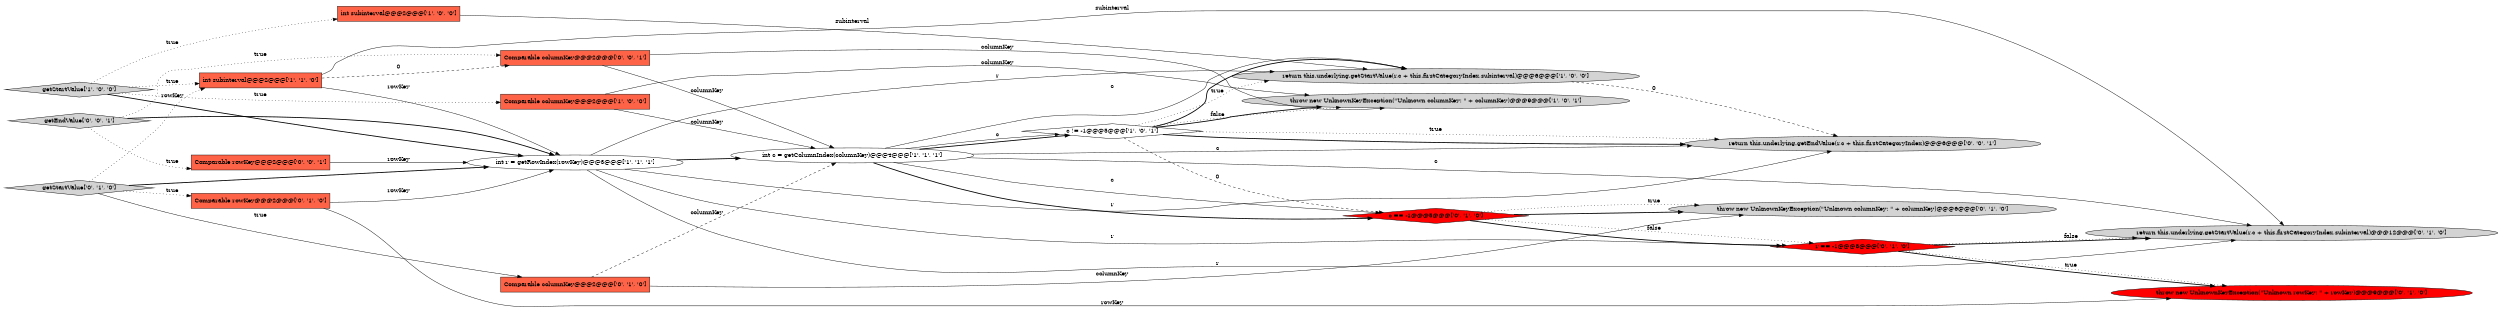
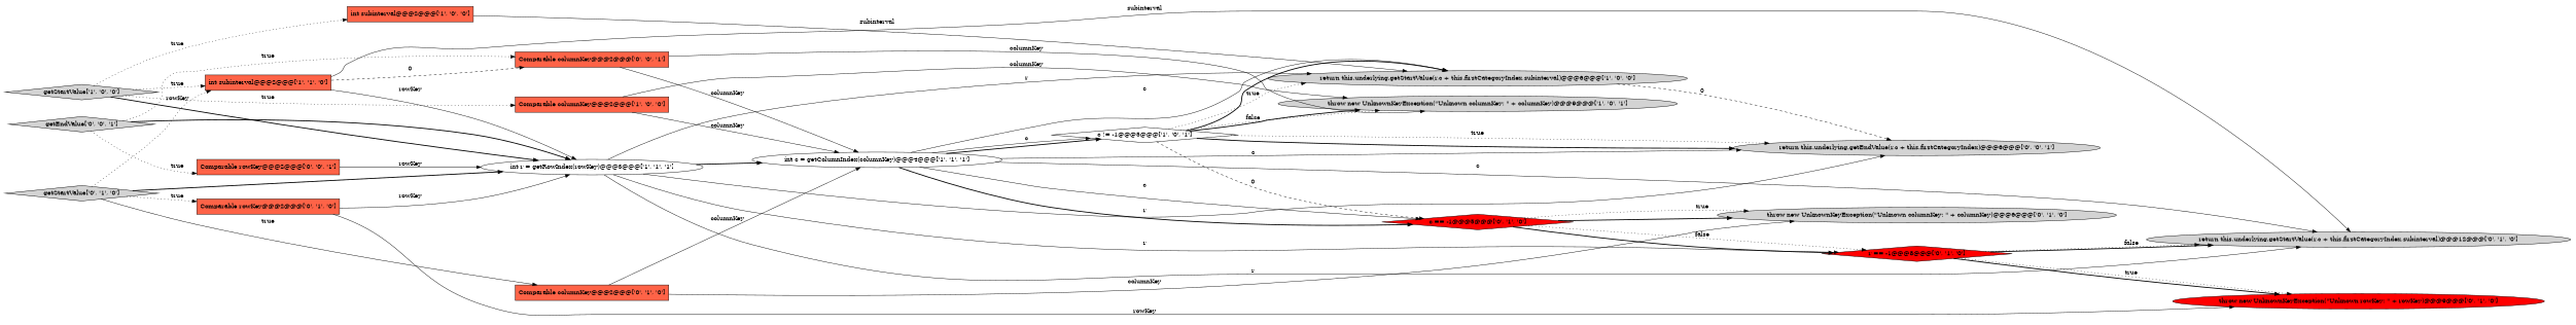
  digraph {
    rankdir=LR
    node [fillcolor=lightgray shape=ellipse style=filled]
    edge [style=solid]
    n1 [fillcolor=red label="r == -1@@@8@@@['0', '1', '0']" shape=diamond]
    n2 [fillcolor=red label="throw new UnknownKeyException(\"Unknown rowKey: \" + rowKey)@@@9@@@['0', '1', '0']"]
    n3 [label="return this.underlying.getStartValue(r,c + this.firstCategoryIndex,subinterval)@@@12@@@['0', '1', '0']"]
    n4 [label="getStartValue['1', '0', '0']" shape=diamond]
    n5 [fillcolor=tomato label="int subinterval@@@2@@@['1', '1', '0']" shape=box]
    n6 [fillcolor=tomato label="int subinterval@@@2@@@['1', '0', '0']" shape=box]
    n7 [fillcolor=white label="int r = getRowIndex(rowKey)@@@3@@@['1', '1', '1']"]
    n8 [fillcolor=tomato label="Comparable columnKey@@@2@@@['1', '0', '0']" shape=box]
    n9 [fillcolor=tomato label="Comparable columnKey@@@2@@@['0', '0', '1']" shape=box]
    n10 [label="return this.underlying.getStartValue(r,c + this.firstCategoryIndex,subinterval)@@@6@@@['1', '0', '0']"]
    n11 [label="return this.underlying.getEndValue(r,c + this.firstCategoryIndex)@@@6@@@['0', '0', '1']"]
    n12 [fillcolor=white label="int c = getColumnIndex(columnKey)@@@4@@@['1', '1', '1']"]
    n13 [label="throw new UnknownKeyException(\"Unknown columnKey: \" + columnKey)@@@9@@@['1', '0', '1']"]
    n14 [fillcolor=white label="c != -1@@@5@@@['1', '0', '1']" shape=diamond]
    n15 [fillcolor=red label="c == -1@@@5@@@['0', '1', '0']" shape=diamond]
    n16 [label="throw new UnknownKeyException(\"Unknown columnKey: \" + columnKey)@@@6@@@['0', '1', '0']"]
    n17 [label="getEndValue['0', '0', '1']" shape=diamond]
    n18 [fillcolor=tomato label="Comparable rowKey@@@2@@@['0', '0', '1']" shape=box]
    n19 [fillcolor=tomato label="Comparable columnKey@@@2@@@['0', '1', '0']" shape=box]
    n20 [label="getStartValue['0', '1', '0']" shape=diamond]
    n21 [fillcolor=tomato label="Comparable rowKey@@@2@@@['0', '1', '0']" shape=box]
    n1 -> n2 [label=true style=dotted]
    n1 -> n2 [style=bold]
    n1 -> n3 [label=false style=dotted]
    n1 -> n3 [style=bold]
    n4 -> n5 [label=true style=dotted]
    n4 -> n6 [label=true style=dotted]
    n4 -> n7 [style=bold]
    n4 -> n8 [label=true style=dotted]
    n5 -> n3 [label=subinterval]
    n5 -> n7 [label=rowKey]
    n5 -> n9 [label=0 style=dashed]
    n6 -> n10 [label=subinterval]
    n7 -> n1 [label=r]
    n7 -> n3 [label=r]
    n7 -> n10 [label=r]
    n7 -> n11 [label=r]
    n7 -> n12 [style=bold]
    n8 -> n12 [label=columnKey]
    n8 -> n13 [label=columnKey]
    n9 -> n12 [label=columnKey]
    n9 -> n13 [label=columnKey]
    n10 -> n11 [label=0 style=dashed]
    n12 -> n3 [label=c]
    n12 -> n10 [label=c]
    n12 -> n11 [label=c]
    n12 -> n14 [style=bold]
    n12 -> n14 [label=c]
    n12 -> n15 [label=c]
    n12 -> n15 [style=bold]
    n14 -> n10 [label=true style=dotted]
    n14 -> n10 [style=bold]
    n14 -> n11 [label=true style=dotted]
    n14 -> n11 [style=bold]
    n14 -> n13 [label=false style=dotted]
    n14 -> n13 [style=bold]
    n14 -> n15 [label=0 style=dashed]
    n15 -> n1 [style=bold]
    n15 -> n1 [label=false style=dotted]
    n15 -> n16 [label=true style=dotted]
    n15 -> n16 [style=bold]
    n17 -> n7 [style=bold]
    n17 -> n9 [label=true style=dotted]
    n17 -> n18 [label=true style=dotted]
    n18 -> n7 [label=rowKey]
-   n19 -> n12 [label=columnKey style=dashed]
+   n19 -> n12 [label=columnKey]
    n19 -> n16 [label=columnKey]
    n20 -> n5 [label=rowKey style=dotted]
    n20 -> n7 [style=bold]
    n20 -> n19 [label=true]
    n20 -> n21 [label=true style=dotted]
    n21 -> n2 [label=rowKey]
    n21 -> n7 [label=rowKey]
  }
